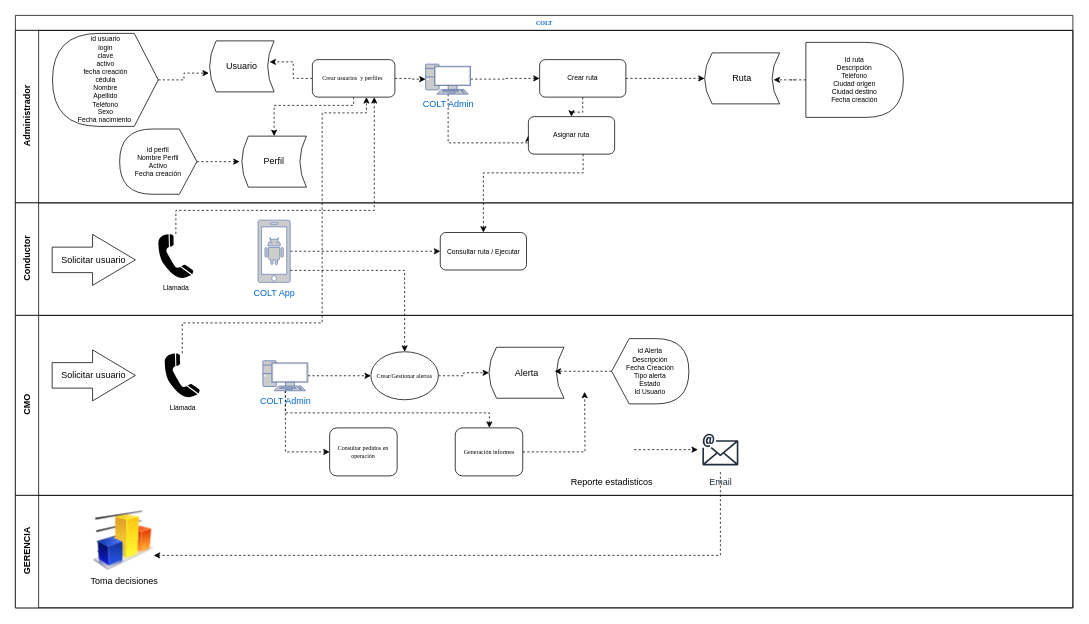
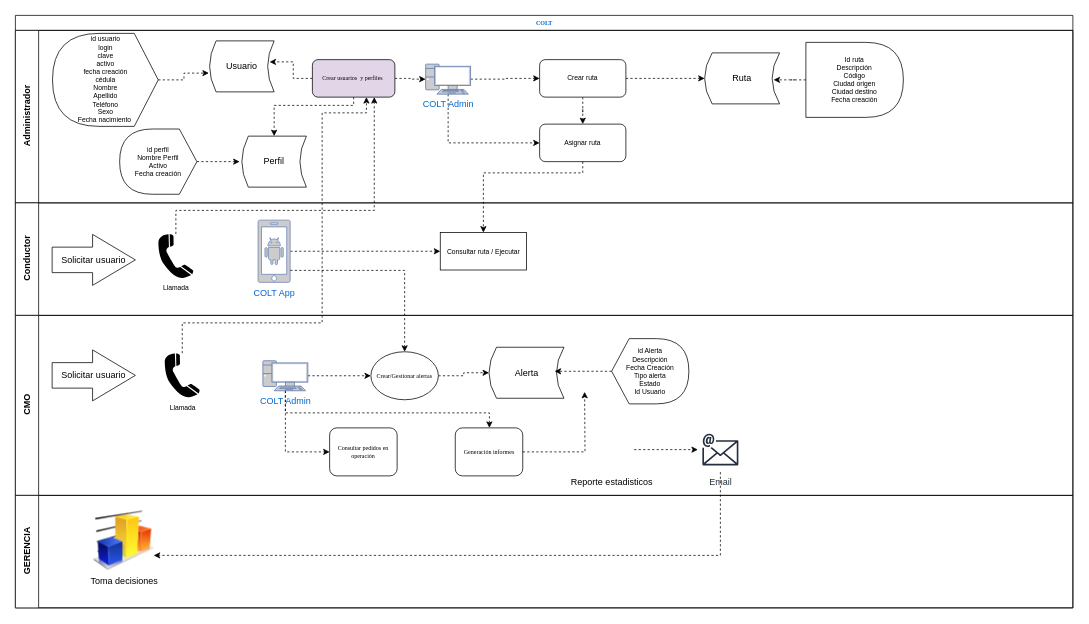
  <mxCell id="0" />
  <mxCell id="1" parent="0" />
  <mxCell id="2" value="COLT" style="swimlane;html=1;childLayout=stackLayout;horizontal=1;startSize=20;horizontalStack=0;rounded=0;shadow=0;labelBackgroundColor=none;strokeColor=#000000;strokeWidth=1;fillColor=#ffffff;fontFamily=Verdana;fontSize=8;fontColor=#0066CC;align=center;" parent="1" vertex="1"><mxGeometry x="20" y="20" width="1410" height="790" as="geometry" /></mxCell>
  <mxCell id="3" value="Administrador" style="swimlane;html=1;startSize=31;horizontal=0;" parent="2" vertex="1"><mxGeometry y="20" width="1410" height="230" as="geometry" /></mxCell>
  <mxCell id="4" style="edgeStyle=orthogonalEdgeStyle;rounded=0;orthogonalLoop=1;jettySize=auto;html=1;dashed=1;" edge="1" parent="3" source="7" target="17"><mxGeometry relative="1" as="geometry" /></mxCell>
  <mxCell id="5" style="edgeStyle=orthogonalEdgeStyle;rounded=0;orthogonalLoop=1;jettySize=auto;html=1;entryX=0.93;entryY=0.412;entryDx=0;entryDy=0;entryPerimeter=0;dashed=1;" edge="1" parent="3" source="7" target="14"><mxGeometry relative="1" as="geometry" /></mxCell>
  <mxCell id="6" style="edgeStyle=orthogonalEdgeStyle;rounded=0;orthogonalLoop=1;jettySize=auto;html=1;dashed=1;fontColor=#0066CC;" edge="1" parent="3" source="7" target="20"><mxGeometry relative="1" as="geometry"><Array as="points"><mxPoint x="451" y="100" /><mxPoint x="345" y="100" /></Array></mxGeometry></mxCell>
- <mxCell id="7" value="Crear usuarios&amp;nbsp; y perfiles&amp;nbsp;" style="rounded=1;whiteSpace=wrap;html=1;shadow=0;labelBackgroundColor=none;strokeColor=#000000;strokeWidth=1;fillColor=#ffffff;fontFamily=Verdana;fontSize=8;fontColor=#000000;align=center;" parent="3" vertex="1"><mxGeometry x="396" y="39" width="110" height="50" as="geometry" /></mxCell>
+ <mxCell id="7" value="Crear usuarios&amp;nbsp; y perfiles&amp;nbsp;" style="rounded=1;whiteSpace=wrap;html=1;shadow=0;labelBackgroundColor=none;strokeColor=#000000;strokeWidth=1;fillColor=#e1d5e7;fontFamily=Verdana;fontSize=8;fontColor=#000000;align=center;" parent="3" vertex="1"><mxGeometry x="396" y="39" width="110" height="50" as="geometry" /></mxCell>
  <mxCell id="8" style="edgeStyle=orthogonalEdgeStyle;rounded=0;orthogonalLoop=1;jettySize=auto;html=1;entryX=0.5;entryY=0;entryDx=0;entryDy=0;dashed=1;fontColor=#0066CC;" edge="1" parent="3" source="10" target="22"><mxGeometry relative="1" as="geometry" /></mxCell>
  <mxCell id="9" style="edgeStyle=orthogonalEdgeStyle;rounded=0;orthogonalLoop=1;jettySize=auto;html=1;entryX=0;entryY=0.5;entryDx=0;entryDy=0;dashed=1;fontColor=#0066CC;" edge="1" parent="3" source="10" target="11"><mxGeometry relative="1" as="geometry" /></mxCell>
  <mxCell id="10" value="Crear ruta" style="rounded=1;whiteSpace=wrap;html=1;fontSize=9;" parent="3" vertex="1"><mxGeometry x="699" y="39" width="115" height="50" as="geometry" /></mxCell>
  <mxCell id="11" value="Ruta" style="shape=dataStorage;whiteSpace=wrap;html=1;" parent="3" vertex="1"><mxGeometry x="919" y="30" width="100" height="68" as="geometry" /></mxCell>
- <mxCell id="12" value="Id ruta&lt;br&gt;Descripción&lt;br&gt;Teléfono&lt;br&gt;Ciudad origen&lt;br&gt;Ciudad destino&lt;br&gt;Fecha creación&lt;br style=&quot;font-size: 9px&quot;&gt;" style="shape=display;whiteSpace=wrap;html=1;size=0;fontSize=9;" parent="3" vertex="1"><mxGeometry x="1054" y="16" width="130" height="100" as="geometry" /></mxCell>
+ <mxCell id="12" value="Id ruta&lt;br&gt;Descripción&lt;br&gt;Código&lt;br&gt;Ciudad origen&lt;br&gt;Ciudad destino&lt;br&gt;Fecha creación&lt;br style=&quot;font-size: 9px&quot;&gt;" style="shape=display;whiteSpace=wrap;html=1;size=0;fontSize=9;" parent="3" vertex="1"><mxGeometry x="1054" y="16" width="130" height="100" as="geometry" /></mxCell>
  <mxCell id="13" style="edgeStyle=orthogonalEdgeStyle;rounded=0;orthogonalLoop=1;jettySize=auto;html=1;entryX=0.92;entryY=0.529;entryDx=0;entryDy=0;entryPerimeter=0;dashed=1;fontSize=9;" parent="3" source="12" target="11" edge="1"><mxGeometry relative="1" as="geometry" /></mxCell>
  <mxCell id="14" value="Usuario" style="shape=dataStorage;whiteSpace=wrap;html=1;" vertex="1" parent="3"><mxGeometry x="259" y="14" width="86" height="68" as="geometry" /></mxCell>
  <mxCell id="15" style="edgeStyle=orthogonalEdgeStyle;rounded=0;orthogonalLoop=1;jettySize=auto;html=1;dashed=1;fontColor=#0066CC;" edge="1" parent="3" source="17" target="10"><mxGeometry relative="1" as="geometry" /></mxCell>
  <mxCell id="16" style="edgeStyle=orthogonalEdgeStyle;rounded=0;orthogonalLoop=1;jettySize=auto;html=1;entryX=0;entryY=0.5;entryDx=0;entryDy=0;dashed=1;fontColor=#0066CC;" edge="1" parent="3" source="17" target="22"><mxGeometry relative="1" as="geometry"><Array as="points"><mxPoint x="577" y="150" /></Array></mxGeometry></mxCell>
  <mxCell id="17" value="COLT Admin" style="fontColor=#0066CC;verticalAlign=top;verticalLabelPosition=bottom;labelPosition=center;align=center;html=1;outlineConnect=0;fillColor=#CCCCCC;strokeColor=#6881B3;gradientColor=none;gradientDirection=north;strokeWidth=2;shape=mxgraph.networks.pc;" vertex="1" parent="3"><mxGeometry x="547" y="45" width="60" height="40" as="geometry" /></mxCell>
  <mxCell id="18" value="id usuario&lt;br&gt;login&lt;br&gt;clave&lt;br&gt;activo&lt;br&gt;fecha creación&lt;br&gt;cédula&lt;br&gt;Nombre&lt;br&gt;Apellido&lt;br&gt;Teléfono&lt;br&gt;Sexo&lt;br&gt;Fecha nacimiento&amp;nbsp;&lt;br style=&quot;font-size: 9px&quot;&gt;" style="shape=display;whiteSpace=wrap;html=1;size=0.227;fontSize=9;direction=west;" vertex="1" parent="3"><mxGeometry x="49.5" y="4" width="141" height="124" as="geometry" /></mxCell>
  <mxCell id="19" style="edgeStyle=orthogonalEdgeStyle;rounded=0;orthogonalLoop=1;jettySize=auto;html=1;dashed=1;fontColor=#0066CC;entryX=-0.012;entryY=0.632;entryDx=0;entryDy=0;entryPerimeter=0;" edge="1" parent="3" source="18" target="14"><mxGeometry relative="1" as="geometry"><mxPoint x="249" y="76" as="targetPoint" /></mxGeometry></mxCell>
  <mxCell id="20" value="Perfil" style="shape=dataStorage;whiteSpace=wrap;html=1;" vertex="1" parent="3"><mxGeometry x="302" y="141" width="86" height="68" as="geometry" /></mxCell>
  <mxCell id="21" value="id perfil&lt;br&gt;Nombre Perfil&lt;br&gt;Activo&lt;br&gt;Fecha creación&lt;br style=&quot;font-size: 9px&quot;&gt;" style="shape=display;whiteSpace=wrap;html=1;size=0.227;fontSize=9;direction=west;" vertex="1" parent="3"><mxGeometry x="139" y="131.5" width="103" height="87" as="geometry" /></mxCell>
- <mxCell id="22" value="Asignar ruta" style="rounded=1;whiteSpace=wrap;html=1;fontSize=9;" vertex="1" parent="3"><mxGeometry x="684" y="115" width="115" height="50" as="geometry" /></mxCell>
+ <mxCell id="22" value="Asignar ruta" style="rounded=1;whiteSpace=wrap;html=1;fontSize=9;" vertex="1" parent="3"><mxGeometry x="699" y="125" width="115" height="50" as="geometry" /></mxCell>
  <mxCell id="23" value="Conductor" style="swimlane;html=1;startSize=31;horizontal=0;" parent="2" vertex="1"><mxGeometry y="250" width="1410" height="150" as="geometry" /></mxCell>
  <mxCell id="24" value="Solicitar usuario" style="shape=singleArrow;whiteSpace=wrap;html=1;arrowWidth=0.5;arrowSize=0.514;" vertex="1" parent="23"><mxGeometry x="49" y="42" width="111" height="68" as="geometry" /></mxCell>
  <mxCell id="25" style="edgeStyle=orthogonalEdgeStyle;rounded=0;orthogonalLoop=1;jettySize=auto;html=1;entryX=0;entryY=0.5;entryDx=0;entryDy=0;dashed=1;fontColor=#0066CC;" edge="1" parent="23" source="26" target="28"><mxGeometry relative="1" as="geometry" /></mxCell>
  <mxCell id="26" value="COLT App" style="pointerEvents=1;shadow=0;dashed=0;html=1;strokeColor=#6881B3;labelPosition=center;verticalLabelPosition=bottom;verticalAlign=top;align=center;shape=mxgraph.mscae.enterprise.android_phone;fillColor=#CCCCCC;fontColor=#0066CC;" vertex="1" parent="23"><mxGeometry x="323.5" y="23" width="43" height="83" as="geometry" /></mxCell>
  <mxCell id="27" value="Llamada" style="shape=mxgraph.signs.tech.telephone_3;html=1;fillColor=#000000;strokeColor=none;verticalLabelPosition=bottom;verticalAlign=top;align=center;fontSize=9;" vertex="1" parent="23"><mxGeometry x="190.5" y="41.5" width="47" height="60" as="geometry" /></mxCell>
- <mxCell id="28" value="Consultar ruta / Ejecutar" style="rounded=1;whiteSpace=wrap;html=1;fontSize=9;" vertex="1" parent="23"><mxGeometry x="566.5" y="39.5" width="115" height="50" as="geometry" /></mxCell>
+ <mxCell id="28" value="Consultar ruta / Ejecutar" style="whiteSpace=wrap;html=1;fontSize=9;rounded=0;" vertex="1" parent="23"><mxGeometry x="566.5" y="39.5" width="115" height="50" as="geometry" /></mxCell>
  <mxCell id="29" value="CMO&lt;br&gt;" style="swimlane;html=1;startSize=31;horizontal=0;" parent="2" vertex="1"><mxGeometry y="400" width="1410" height="240" as="geometry" /></mxCell>
  <mxCell id="30" value="Alerta" style="shape=dataStorage;whiteSpace=wrap;html=1;" parent="29" vertex="1"><mxGeometry x="631.5" y="42.5" width="100" height="68" as="geometry" /></mxCell>
  <mxCell id="31" style="edgeStyle=orthogonalEdgeStyle;rounded=0;orthogonalLoop=1;jettySize=auto;html=1;entryX=0.875;entryY=0.471;entryDx=0;entryDy=0;entryPerimeter=0;dashed=1;" edge="1" parent="29" source="32" target="30"><mxGeometry relative="1" as="geometry" /></mxCell>
  <mxCell id="32" value="id Alerta&lt;br&gt;Descripción&lt;br&gt;Fecha Creación&lt;br&gt;Tipo alerta&lt;br&gt;Estado&lt;br&gt;Id Usuario&lt;br style=&quot;font-size: 9px&quot;&gt;" style="shape=display;whiteSpace=wrap;html=1;size=0.227;fontSize=9;" parent="29" vertex="1"><mxGeometry x="795" y="31" width="103" height="87" as="geometry" /></mxCell>
  <mxCell id="33" value="Solicitar usuario" style="shape=singleArrow;whiteSpace=wrap;html=1;arrowWidth=0.5;arrowSize=0.514;" vertex="1" parent="29"><mxGeometry x="49" y="46" width="111" height="68" as="geometry" /></mxCell>
  <mxCell id="34" value="Llamada" style="shape=mxgraph.signs.tech.telephone_3;html=1;fillColor=#000000;strokeColor=none;verticalLabelPosition=bottom;verticalAlign=top;align=center;fontSize=9;" vertex="1" parent="29"><mxGeometry x="199" y="50.5" width="47" height="60" as="geometry" /></mxCell>
  <mxCell id="35" style="edgeStyle=orthogonalEdgeStyle;rounded=0;orthogonalLoop=1;jettySize=auto;html=1;dashed=1;" edge="1" parent="29" source="38" target="40"><mxGeometry relative="1" as="geometry" /></mxCell>
  <mxCell id="36" style="edgeStyle=orthogonalEdgeStyle;rounded=0;orthogonalLoop=1;jettySize=auto;html=1;entryX=0;entryY=0.5;entryDx=0;entryDy=0;dashed=1;" edge="1" parent="29" source="38" target="41"><mxGeometry relative="1" as="geometry"><Array as="points"><mxPoint x="360" y="182" /></Array></mxGeometry></mxCell>
  <mxCell id="37" style="edgeStyle=orthogonalEdgeStyle;rounded=0;orthogonalLoop=1;jettySize=auto;html=1;dashed=1;" edge="1" parent="29" source="38" target="42"><mxGeometry relative="1" as="geometry"><Array as="points"><mxPoint x="360" y="130" /><mxPoint x="632" y="130" /></Array></mxGeometry></mxCell>
  <mxCell id="38" value="COLT Admin" style="fontColor=#0066CC;verticalAlign=top;verticalLabelPosition=bottom;labelPosition=center;align=center;html=1;outlineConnect=0;fillColor=#CCCCCC;strokeColor=#6881B3;gradientColor=none;gradientDirection=north;strokeWidth=2;shape=mxgraph.networks.pc;" vertex="1" parent="29"><mxGeometry x="330" y="60.5" width="60" height="40" as="geometry" /></mxCell>
  <mxCell id="39" style="edgeStyle=orthogonalEdgeStyle;rounded=0;orthogonalLoop=1;jettySize=auto;html=1;entryX=0;entryY=0.5;entryDx=0;entryDy=0;dashed=1;fontColor=#0066CC;" edge="1" parent="29" source="40" target="30"><mxGeometry relative="1" as="geometry" /></mxCell>
  <mxCell id="40" value="Crear/Gestionar alertas" style="ellipse;whiteSpace=wrap;html=1;shadow=0;labelBackgroundColor=none;strokeColor=#000000;strokeWidth=1;fillColor=#ffffff;fontFamily=Verdana;fontSize=8;fontColor=#000000;align=center;" vertex="1" parent="29"><mxGeometry x="474" y="48.5" width="90" height="64" as="geometry" /></mxCell>
  <mxCell id="41" value="Consultar pedidos en operación" style="rounded=1;whiteSpace=wrap;html=1;shadow=0;labelBackgroundColor=none;strokeColor=#000000;strokeWidth=1;fillColor=#ffffff;fontFamily=Verdana;fontSize=8;fontColor=#000000;align=center;" vertex="1" parent="29"><mxGeometry x="419" y="150" width="90" height="64" as="geometry" /></mxCell>
  <mxCell id="42" value="Generación informes" style="rounded=1;whiteSpace=wrap;html=1;shadow=0;labelBackgroundColor=none;strokeColor=#000000;strokeWidth=1;fillColor=#ffffff;fontFamily=Verdana;fontSize=8;fontColor=#000000;align=center;" vertex="1" parent="29"><mxGeometry x="586.5" y="150" width="90" height="64" as="geometry" /></mxCell>
  <mxCell id="43" style="edgeStyle=orthogonalEdgeStyle;rounded=0;orthogonalLoop=1;jettySize=auto;html=1;dashed=1;" edge="1" parent="29" source="44" target="45"><mxGeometry relative="1" as="geometry" /></mxCell>
  <mxCell id="44" value="Reporte estadisticos" style="shape=image;html=1;verticalAlign=top;verticalLabelPosition=bottom;labelBackgroundColor=#ffffff;imageAspect=0;aspect=fixed;image=https://cdn3.iconfinder.com/data/icons/brands-applications/512/Excel_D-128.png" vertex="1" parent="29"><mxGeometry x="765" y="149" width="60" height="60" as="geometry" /></mxCell>
  <mxCell id="45" value="Email" style="outlineConnect=0;fontColor=#232F3E;gradientColor=none;strokeColor=#232F3E;fillColor=#ffffff;dashed=0;verticalLabelPosition=bottom;verticalAlign=top;align=center;html=1;fontSize=12;fontStyle=0;aspect=fixed;shape=mxgraph.aws4.resourceIcon;resIcon=mxgraph.aws4.email;" vertex="1" parent="29"><mxGeometry x="910" y="149" width="60" height="60" as="geometry" /></mxCell>
  <mxCell id="46" style="edgeStyle=orthogonalEdgeStyle;rounded=0;orthogonalLoop=1;jettySize=auto;html=1;entryX=0.5;entryY=0;entryDx=0;entryDy=0;dashed=1;fontColor=#0066CC;" edge="1" parent="2" source="26" target="40"><mxGeometry relative="1" as="geometry"><Array as="points"><mxPoint x="389" y="340" /><mxPoint x="519" y="340" /></Array></mxGeometry></mxCell>
  <mxCell id="47" style="edgeStyle=orthogonalEdgeStyle;rounded=0;orthogonalLoop=1;jettySize=auto;html=1;entryX=0.75;entryY=1;entryDx=0;entryDy=0;dashed=1;fontColor=#0066CC;" edge="1" parent="2" source="27" target="7"><mxGeometry relative="1" as="geometry"><Array as="points"><mxPoint x="214" y="260" /><mxPoint x="479" y="260" /></Array></mxGeometry></mxCell>
  <mxCell id="48" style="edgeStyle=orthogonalEdgeStyle;rounded=0;orthogonalLoop=1;jettySize=auto;html=1;entryX=0.655;entryY=1;entryDx=0;entryDy=0;entryPerimeter=0;dashed=1;fontColor=#0066CC;" edge="1" parent="2" source="34" target="7"><mxGeometry relative="1" as="geometry"><Array as="points"><mxPoint x="223" y="410" /><mxPoint x="409" y="410" /><mxPoint x="409" y="130" /><mxPoint x="468" y="130" /></Array></mxGeometry></mxCell>
  <mxCell id="49" style="edgeStyle=orthogonalEdgeStyle;rounded=0;orthogonalLoop=1;jettySize=auto;html=1;dashed=1;fontColor=#0066CC;" edge="1" parent="2" source="22" target="28"><mxGeometry relative="1" as="geometry"><Array as="points"><mxPoint x="757" y="210" /><mxPoint x="624" y="210" /></Array></mxGeometry></mxCell>
  <mxCell id="50" value="GERENCIA&lt;br&gt;" style="swimlane;html=1;startSize=31;horizontal=0;" vertex="1" parent="2"><mxGeometry y="640" width="1410" height="150" as="geometry" /></mxCell>
  <mxCell id="51" style="edgeStyle=orthogonalEdgeStyle;rounded=0;orthogonalLoop=1;jettySize=auto;html=1;dashed=1;" edge="1" parent="50"><mxGeometry relative="1" as="geometry"><mxPoint x="474" y="80.5" as="targetPoint" /></mxGeometry></mxCell>
  <mxCell id="52" style="edgeStyle=orthogonalEdgeStyle;rounded=0;orthogonalLoop=1;jettySize=auto;html=1;entryX=0;entryY=0.5;entryDx=0;entryDy=0;dashed=1;" edge="1" parent="50"><mxGeometry relative="1" as="geometry"><Array as="points"><mxPoint x="360" y="182" /></Array><mxPoint x="474" y="182" as="targetPoint" /></mxGeometry></mxCell>
  <mxCell id="53" value="Toma decisiones" style="image;html=1;labelBackgroundColor=#ffffff;image=img/lib/clip_art/finance/Graph_128x128.png" vertex="1" parent="50"><mxGeometry x="104.5" y="20" width="80" height="80" as="geometry" /></mxCell>
  <mxCell id="54" style="edgeStyle=orthogonalEdgeStyle;rounded=0;orthogonalLoop=1;jettySize=auto;html=1;entryX=1;entryY=0.75;entryDx=0;entryDy=0;dashed=1;fontColor=#0066CC;" edge="1" parent="2" source="45" target="53"><mxGeometry relative="1" as="geometry"><Array as="points"><mxPoint x="940" y="720" /></Array></mxGeometry></mxCell>
  <mxCell id="55" style="edgeStyle=orthogonalEdgeStyle;rounded=0;orthogonalLoop=1;jettySize=auto;html=1;dashed=1;" edge="1" parent="1" source="42"><mxGeometry relative="1" as="geometry"><mxPoint x="779" y="522" as="targetPoint" /></mxGeometry></mxCell>
  <mxCell id="56" style="edgeStyle=orthogonalEdgeStyle;rounded=0;orthogonalLoop=1;jettySize=auto;html=1;dashed=1;fontColor=#0066CC;" edge="1" parent="1" source="21"><mxGeometry relative="1" as="geometry"><mxPoint x="319" y="215" as="targetPoint" /></mxGeometry></mxCell>
